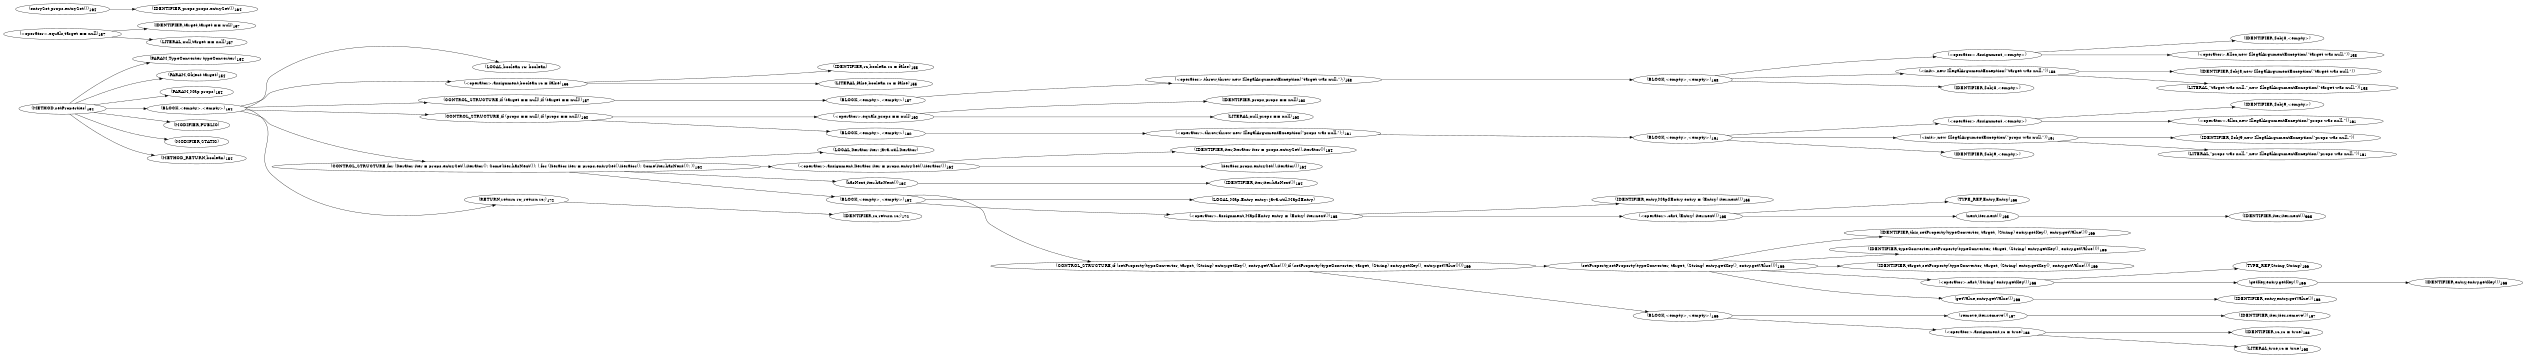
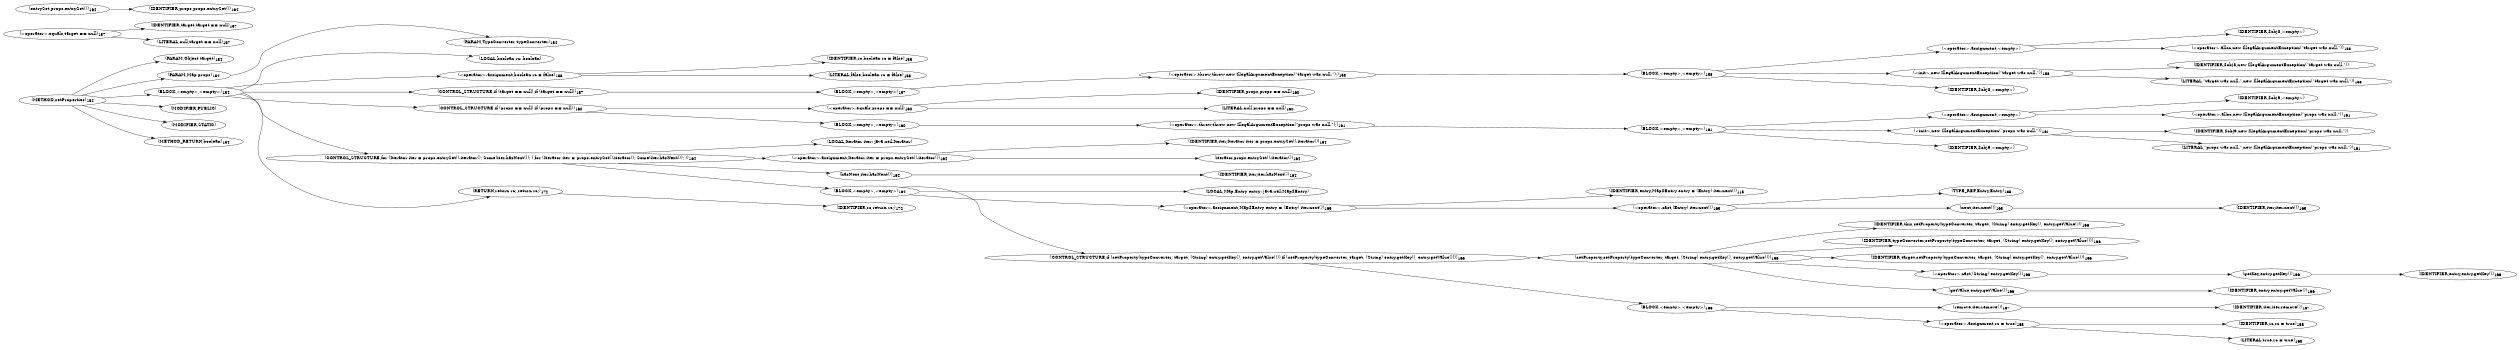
  digraph {
    rankdir=LR
    n1 [label=<(METHOD,setProperties)<SUB>154</SUB>>]
    n2 [label=<(PARAM,TypeConverter typeConverter)<SUB>154</SUB>>]
    n3 [label=<(PARAM,Object target)<SUB>154</SUB>>]
    n4 [label=<(PARAM,Map props)<SUB>154</SUB>>]
    n5 [label=<(BLOCK,&lt;empty&gt;,&lt;empty&gt;)<SUB>154</SUB>>]
    n6 [label=<(MODIFIER,PUBLIC)>]
    n7 [label=<(MODIFIER,STATIC)>]
    n8 [label=<(METHOD_RETURN,boolean)<SUB>154</SUB>>]
    n9 [label=<(LOCAL,boolean rc: boolean)>]
    n10 [label=<(&lt;operator&gt;.assignment,boolean rc = false)<SUB>155</SUB>>]
    n11 [label=<(CONTROL_STRUCTURE,if (target == null),if (target == null))<SUB>157</SUB>>]
    n12 [label=<(CONTROL_STRUCTURE,if (props == null),if (props == null))<SUB>160</SUB>>]
    n13 [label=<(CONTROL_STRUCTURE,for (Iterator iter = props.entrySet().iterator(); Some(iter.hasNext()); ),for (Iterator iter = props.entrySet().iterator(); Some(iter.hasNext()); ))<SUB>164</SUB>>]
    n14 [label=<(RETURN,return rc;,return rc;)<SUB>172</SUB>>]
    n15 [label=<(IDENTIFIER,rc,boolean rc = false)<SUB>155</SUB>>]
    n16 [label=<(LITERAL,false,boolean rc = false)<SUB>155</SUB>>]
    n17 [label=<(BLOCK,&lt;empty&gt;,&lt;empty&gt;)<SUB>157</SUB>>]
    n18 [label=<(&lt;operator&gt;.equals,props == null)<SUB>160</SUB>>]
    n19 [label=<(BLOCK,&lt;empty&gt;,&lt;empty&gt;)<SUB>160</SUB>>]
    n20 [label=<(LOCAL,Iterator iter: java.util.Iterator)>]
    n21 [label=<(&lt;operator&gt;.assignment,Iterator iter = props.entrySet().iterator())<SUB>164</SUB>>]
    n22 [label=<(hasNext,iter.hasNext())<SUB>164</SUB>>]
    n23 [label=<(BLOCK,&lt;empty&gt;,&lt;empty&gt;)<SUB>164</SUB>>]
    n24 [label=<(IDENTIFIER,rc,return rc;)<SUB>172</SUB>>]
    n25 [label=<(&lt;operator&gt;.equals,target == null)<SUB>157</SUB>>]
    n26 [label=<(IDENTIFIER,target,target == null)<SUB>157</SUB>>]
    n27 [label=<(LITERAL,null,target == null)<SUB>157</SUB>>]
    n28 [label=<(&lt;operator&gt;.throw,throw new IllegalArgumentException(&quot;target was null.&quot;);)<SUB>158</SUB>>]
    n29 [label=<(BLOCK,&lt;empty&gt;,&lt;empty&gt;)<SUB>158</SUB>>]
    n30 [label=<(&lt;operator&gt;.assignment,&lt;empty&gt;)>]
    n31 [label=<(&lt;init&gt;,new IllegalArgumentException(&quot;target was null.&quot;))<SUB>158</SUB>>]
    n32 [label=<(IDENTIFIER,$obj8,&lt;empty&gt;)>]
    n33 [label=<(IDENTIFIER,$obj8,&lt;empty&gt;)>]
    n34 [label=<(&lt;operator&gt;.alloc,new IllegalArgumentException(&quot;target was null.&quot;))<SUB>158</SUB>>]
    n35 [label=<(IDENTIFIER,$obj8,new IllegalArgumentException(&quot;target was null.&quot;))>]
    n36 [label=<(LITERAL,&quot;target was null.&quot;,new IllegalArgumentException(&quot;target was null.&quot;))<SUB>158</SUB>>]
    n37 [label=<(IDENTIFIER,props,props == null)<SUB>160</SUB>>]
    n38 [label=<(LITERAL,null,props == null)<SUB>160</SUB>>]
    n39 [label=<(&lt;operator&gt;.throw,throw new IllegalArgumentException(&quot;props was null.&quot;);)<SUB>161</SUB>>]
    n40 [label=<(BLOCK,&lt;empty&gt;,&lt;empty&gt;)<SUB>161</SUB>>]
    n41 [label=<(&lt;operator&gt;.assignment,&lt;empty&gt;)>]
    n42 [label=<(&lt;init&gt;,new IllegalArgumentException(&quot;props was null.&quot;))<SUB>161</SUB>>]
    n43 [label=<(IDENTIFIER,$obj9,&lt;empty&gt;)>]
    n44 [label=<(IDENTIFIER,$obj9,&lt;empty&gt;)>]
    n45 [label=<(&lt;operator&gt;.alloc,new IllegalArgumentException(&quot;props was null.&quot;))<SUB>161</SUB>>]
    n46 [label=<(IDENTIFIER,$obj9,new IllegalArgumentException(&quot;props was null.&quot;))>]
    n47 [label=<(LITERAL,&quot;props was null.&quot;,new IllegalArgumentException(&quot;props was null.&quot;))<SUB>161</SUB>>]
    n48 [label=<(IDENTIFIER,iter,Iterator iter = props.entrySet().iterator())<SUB>164</SUB>>]
    n49 [label=<(iterator,props.entrySet().iterator())<SUB>164</SUB>>]
    n50 [label=<(IDENTIFIER,iter,iter.hasNext())<SUB>164</SUB>>]
    n51 [label=<(LOCAL,Map.Entry entry: java.util.Map$Entry)>]
    n52 [label=<(&lt;operator&gt;.assignment,Map$Entry entry = (Entry) iter.next())<SUB>165</SUB>>]
    n53 [label=<(CONTROL_STRUCTURE,if (setProperty(typeConverter, target, (String) entry.getKey(), entry.getValue())),if (setProperty(typeConverter, target, (String) entry.getKey(), entry.getValue())))<SUB>166</SUB>>]
    n54 [label=<(entrySet,props.entrySet())<SUB>164</SUB>>]
    n55 [label=<(IDENTIFIER,props,props.entrySet())<SUB>164</SUB>>]
-   n56 [label=<(IDENTIFIER,entry,Map$Entry entry = (Entry) iter.next())<SUB>165</SUB>>]
+   n56 [label=<(IDENTIFIER,entry,Map$Entry entry = (Entry) iter.next())<SUB>115</SUB>>]
    n57 [label=<(&lt;operator&gt;.cast,(Entry) iter.next())<SUB>165</SUB>>]
    n58 [label=<(setProperty,setProperty(typeConverter, target, (String) entry.getKey(), entry.getValue()))<SUB>166</SUB>>]
    n59 [label=<(BLOCK,&lt;empty&gt;,&lt;empty&gt;)<SUB>166</SUB>>]
    n60 [label=<(TYPE_REF,Entry,Entry)<SUB>165</SUB>>]
    n61 [label=<(next,iter.next())<SUB>165</SUB>>]
-   n62 [label=<(IDENTIFIER,iter,iter.next())<SUB>965</SUB>>]
+   n62 [label=<(IDENTIFIER,iter,iter.next())<SUB>165</SUB>>]
    n63 [label=<(IDENTIFIER,this,setProperty(typeConverter, target, (String) entry.getKey(), entry.getValue()))<SUB>166</SUB>>]
    n64 [label=<(IDENTIFIER,typeConverter,setProperty(typeConverter, target, (String) entry.getKey(), entry.getValue()))<SUB>166</SUB>>]
    n65 [label=<(IDENTIFIER,target,setProperty(typeConverter, target, (String) entry.getKey(), entry.getValue()))<SUB>166</SUB>>]
    n66 [label=<(&lt;operator&gt;.cast,(String) entry.getKey())<SUB>166</SUB>>]
    n67 [label=<(getValue,entry.getValue())<SUB>166</SUB>>]
    n68 [label=<(remove,iter.remove())<SUB>167</SUB>>]
    n69 [label=<(&lt;operator&gt;.assignment,rc = true)<SUB>168</SUB>>]
-   n70 [label=<(TYPE_REF,String,String)<SUB>166</SUB>>]
    n71 [label=<(getKey,entry.getKey())<SUB>166</SUB>>]
    n72 [label=<(IDENTIFIER,entry,entry.getValue())<SUB>166</SUB>>]
    n73 [label=<(IDENTIFIER,entry,entry.getKey())<SUB>166</SUB>>]
    n74 [label=<(IDENTIFIER,iter,iter.remove())<SUB>167</SUB>>]
    n75 [label=<(IDENTIFIER,rc,rc = true)<SUB>168</SUB>>]
    n76 [label=<(LITERAL,true,rc = true)<SUB>168</SUB>>]
-   n1 -> n2
+   n4 -> n2
    n1 -> n3
    n1 -> n4
    n1 -> n5
    n1 -> n6
    n1 -> n7
    n1 -> n8
    n5 -> n9
    n5 -> n10
    n5 -> n11
    n5 -> n12
    n5 -> n13
    n5 -> n14
    n10 -> n15
    n10 -> n16
    n11 -> n17
    n12 -> n18
    n12 -> n19
    n13 -> n20
    n13 -> n21
    n13 -> n22
    n13 -> n23
    n14 -> n24
    n17 -> n28
    n18 -> n37
    n18 -> n38
    n19 -> n39
    n21 -> n48
    n21 -> n49
    n22 -> n50
    n23 -> n51
    n23 -> n52
    n23 -> n53
    n25 -> n26
    n25 -> n27
    n28 -> n29
    n29 -> n30
    n29 -> n31
    n29 -> n32
    n30 -> n33
    n30 -> n34
    n31 -> n35
    n31 -> n36
    n39 -> n40
    n40 -> n41
    n40 -> n42
    n40 -> n43
    n41 -> n44
    n41 -> n45
    n42 -> n46
    n42 -> n47
    n52 -> n56
    n52 -> n57
    n53 -> n58
    n53 -> n59
    n54 -> n55
    n57 -> n60
    n57 -> n61
    n58 -> n63
    n58 -> n64
    n58 -> n65
    n58 -> n66
    n58 -> n67
    n59 -> n68
    n59 -> n69
    n61 -> n62
-   n66 -> n70
    n66 -> n71
    n67 -> n72
    n68 -> n74
    n69 -> n75
    n69 -> n76
    n71 -> n73
  }
